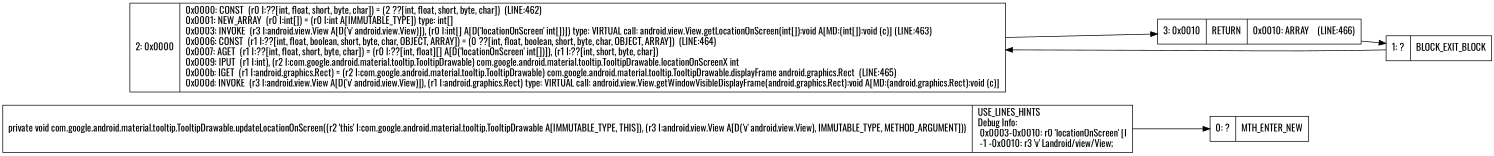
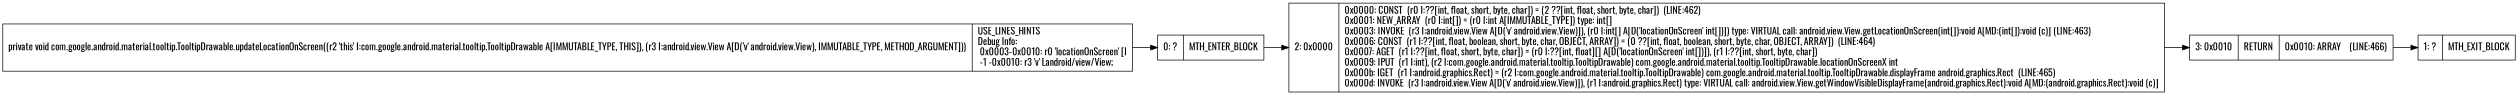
  digraph {
    fontname=Oswald
    rankdir=LR
    node [fontname=Oswald shape=record]
    edge [fontname=Oswald]
-   n1 [label="{0\:\ ?|MTH_ENTER_NEW\l}"]
+   n1 [label="{0\:\ ?|MTH_ENTER_BLOCK\l}"]
    n2 [label="{2\:\ 0x0000|0x0000: CONST  (r0 I:??[int, float, short, byte, char]) = (2 ??[int, float, short, byte, char])  (LINE:462)\l0x0001: NEW_ARRAY  (r0 I:int[]) = (r0 I:int A[IMMUTABLE_TYPE]) type: int[] \l0x0003: INVOKE  (r3 I:android.view.View A[D('v' android.view.View)]), (r0 I:int[] A[D('locationOnScreen' int[])]) type: VIRTUAL call: android.view.View.getLocationOnScreen(int[]):void A[MD:(int[]):void (c)] (LINE:463)\l0x0006: CONST  (r1 I:??[int, float, boolean, short, byte, char, OBJECT, ARRAY]) = (0 ??[int, float, boolean, short, byte, char, OBJECT, ARRAY])  (LINE:464)\l0x0007: AGET  (r1 I:??[int, float, short, byte, char]) = (r0 I:??[int, float][] A[D('locationOnScreen' int[])]), (r1 I:??[int, short, byte, char]) \l0x0009: IPUT  (r1 I:int), (r2 I:com.google.android.material.tooltip.TooltipDrawable) com.google.android.material.tooltip.TooltipDrawable.locationOnScreenX int \l0x000b: IGET  (r1 I:android.graphics.Rect) = (r2 I:com.google.android.material.tooltip.TooltipDrawable) com.google.android.material.tooltip.TooltipDrawable.displayFrame android.graphics.Rect  (LINE:465)\l0x000d: INVOKE  (r3 I:android.view.View A[D('v' android.view.View)]), (r1 I:android.graphics.Rect) type: VIRTUAL call: android.view.View.getWindowVisibleDisplayFrame(android.graphics.Rect):void A[MD:(android.graphics.Rect):void (c)]\l}"]
    n3 [label="{3\:\ 0x0010|RETURN\l|0x0010: ARRAY    (LINE:466)\l}"]
-   n4 [label="{1\:\ ?|BLOCK_EXIT_BLOCK\l}"]
+   n4 [label="{1\:\ ?|MTH_EXIT_BLOCK\l}"]
    n5 [label="{private void com.google.android.material.tooltip.TooltipDrawable.updateLocationOnScreen((r2 'this' I:com.google.android.material.tooltip.TooltipDrawable A[IMMUTABLE_TYPE, THIS]), (r3 I:android.view.View A[D('v' android.view.View), IMMUTABLE_TYPE, METHOD_ARGUMENT]))  | USE_LINES_HINTS\lDebug Info:\l  0x0003\-0x0010: r0 'locationOnScreen' [I\l  \-1 \-0x0010: r3 'v' Landroid\/view\/View;\l}"]
-   n4 -> n2
+   n1 -> n2
    n2 -> n3
    n3 -> n4
    n5 -> n1
  }
